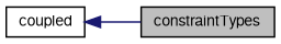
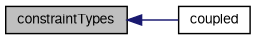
  digraph {
    rankdir=LR
    node [color=black fontname=FreeSans fontsize=10 shape=record]
    n1 [fillcolor=grey75 fontcolor=black height=0.2 label=constraintTypes style=filled width=0.4]
    n2 [height=0.2 label=coupled width=0.4]
-   n2 -> n1 [color=midnightblue dir=back fontname=FreeSans fontsize=10 labelfontname=FreeSans labelfontsize=10 style=solid]
+   n1 -> n2 [color=midnightblue dir=back fontname=FreeSans fontsize=10 labelfontname=FreeSans labelfontsize=10 style=solid]
  }
